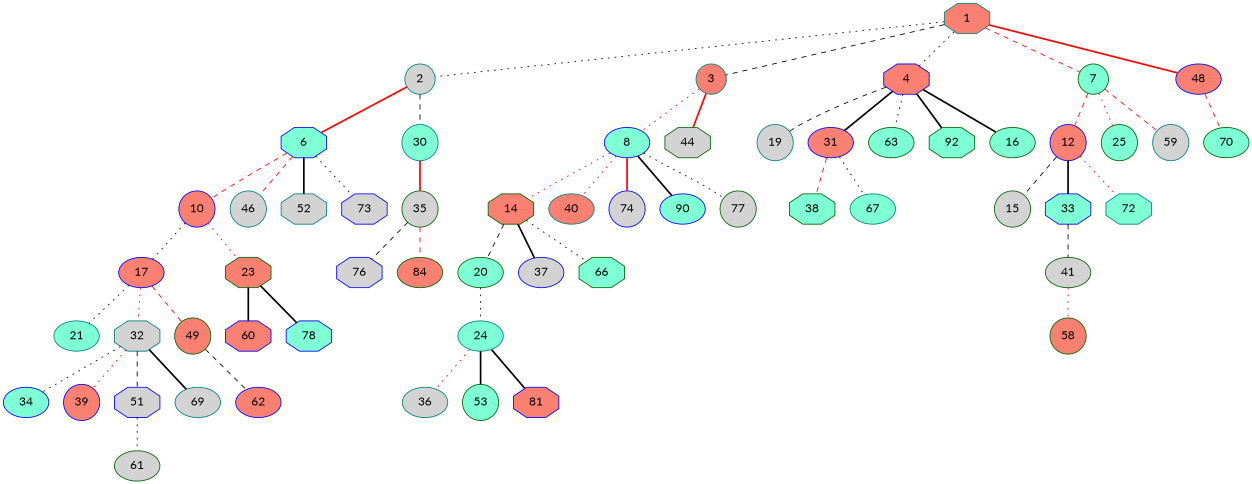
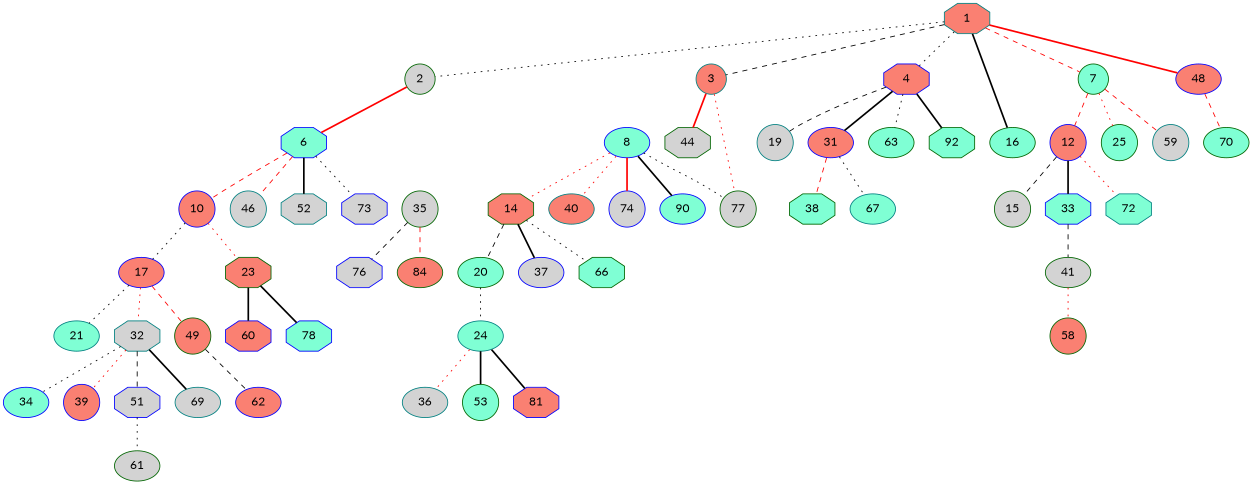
  graph {
    fontname=Lato
    node [color=darkgreen fillcolor=aquamarine fontname=Lato shape=ellipse style=filled]
    edge [color=black fontname=Lato style=dotted]
    1 [color=teal fillcolor=salmon shape=octagon super="+18"]
-   2 [color=teal fillcolor=lightgrey shape=circle super="+9"]
+   2 [fillcolor=lightgrey shape=circle super="+9"]
    3 [color=teal fillcolor=salmon shape=circle super="+5"]
    4 [color=blue fillcolor=salmon shape=octagon super="+29"]
    7 [shape=circle super="+11"]
    16
    48 [color=blue fillcolor=salmon super="+85"]
    6 [color=blue shape=octagon super="+27"]
-   30 [color=teal shape=circle]
    8 [color=blue super="+28"]
    44 [fillcolor=lightgrey shape=octagon]
    19 [color=teal fillcolor=lightgrey shape=circle super="+86"]
    31 [color=blue fillcolor=salmon]
    63
    92 [shape=octagon]
    12 [color=blue fillcolor=salmon shape=circle super="+13"]
    25 [shape=circle super="+57"]
    59 [color=teal fillcolor=lightgrey shape=circle]
    70
    10 [color=blue fillcolor=salmon shape=circle super="+22"]
    46 [color=teal fillcolor=lightgrey shape=circle]
    52 [color=teal fillcolor=lightgrey shape=octagon]
    73 [color=blue fillcolor=lightgrey shape=octagon super="+87"]
    35 [fillcolor=lightgrey shape=circle super="+45"]
    14 [fillcolor=salmon shape=octagon super="+55"]
    40 [color=teal fillcolor=salmon]
    74 [color=blue fillcolor=lightgrey shape=circle]
    77 [fillcolor=lightgrey shape=circle]
    90 [color=blue]
    38 [shape=octagon super="+56"]
    67 [color=teal super="+80"]
    17 [color=blue fillcolor=salmon super="+50"]
    23 [fillcolor=salmon shape=octagon super="+26"]
    15 [fillcolor=lightgrey shape=circle super="+83"]
    33 [color=blue shape=octagon super="+43"]
    72 [color=teal shape=octagon super="+82"]
    20 [super="+89"]
    37 [color=blue fillcolor=lightgrey]
    66 [shape=octagon]
    21 [color=teal super="+71"]
    32 [color=teal fillcolor=lightgrey shape=octagon super="+47"]
    49 [fillcolor=salmon shape=circle super="+65"]
    60 [color=blue fillcolor=salmon shape=octagon]
    78 [color=blue shape=octagon]
    41 [fillcolor=lightgrey super="+64"]
    24 [color=teal super="+42"]
    34 [color=blue super="+54"]
    39 [color=blue fillcolor=salmon shape=circle super="+88"]
    51 [color=blue fillcolor=lightgrey shape=octagon super="+68"]
    69 [color=teal fillcolor=lightgrey super="+79"]
    62 [color=blue fillcolor=salmon]
    36 [color=teal fillcolor=lightgrey]
    53 [shape=circle]
    81 [color=blue fillcolor=salmon shape=octagon]
    76 [color=blue fillcolor=lightgrey shape=octagon]
    84 [fillcolor=salmon]
    61 [fillcolor=lightgrey super="+75"]
    58 [fillcolor=salmon shape=circle super="+91"]
    1 -- 2
    1 -- 3 [style=dashed]
    1 -- 4
    1 -- 7 [color=red style=dashed]
-   4 -- 16 [style=bold]
+   1 -- 16 [style=bold]
    1 -- 48 [color=red style=bold]
    2 -- 6 [color=red style=bold]
-   2 -- 30 [style=dashed]
-   3 -- 8 [color=red]
+   3 -- 77 [color=red]
    3 -- 44 [color=red style=bold]
    4 -- 19 [style=dashed]
    4 -- 31 [style=bold]
    4 -- 63
    4 -- 92 [style=bold]
    7 -- 12 [color=red style=dashed]
    7 -- 25 [color=red]
    7 -- 59 [color=red style=dashed]
    48 -- 70 [color=red style=dashed]
    6 -- 10 [color=red style=dashed]
    6 -- 46 [color=red style=dashed]
    6 -- 52 [style=bold]
    6 -- 73
-   30 -- 35 [color=red style=bold]
    8 -- 14 [color=red]
    8 -- 40 [color=red]
    8 -- 74 [color=red style=bold]
    8 -- 77
    8 -- 90 [style=bold]
    31 -- 38 [color=red style=dashed]
    31 -- 67
    12 -- 15 [style=dashed]
    12 -- 33 [style=bold]
    12 -- 72 [color=red]
    10 -- 17
    10 -- 23 [color=red]
    35 -- 76 [style=dashed]
    35 -- 84 [color=red style=dashed]
    14 -- 20 [style=dashed]
    14 -- 37 [style=bold]
    14 -- 66
    17 -- 21
    17 -- 32 [color=red]
    17 -- 49 [color=red style=dashed]
    23 -- 60 [style=bold]
    23 -- 78 [style=bold]
    33 -- 41 [style=dashed]
    20 -- 24
    32 -- 34
    32 -- 39 [color=red]
    32 -- 51 [style=dashed]
    32 -- 69 [style=bold]
    49 -- 62 [style=dashed]
    41 -- 58 [color=red]
    24 -- 36 [color=red]
    24 -- 53 [style=bold]
    24 -- 81 [style=bold]
    51 -- 61
  }
